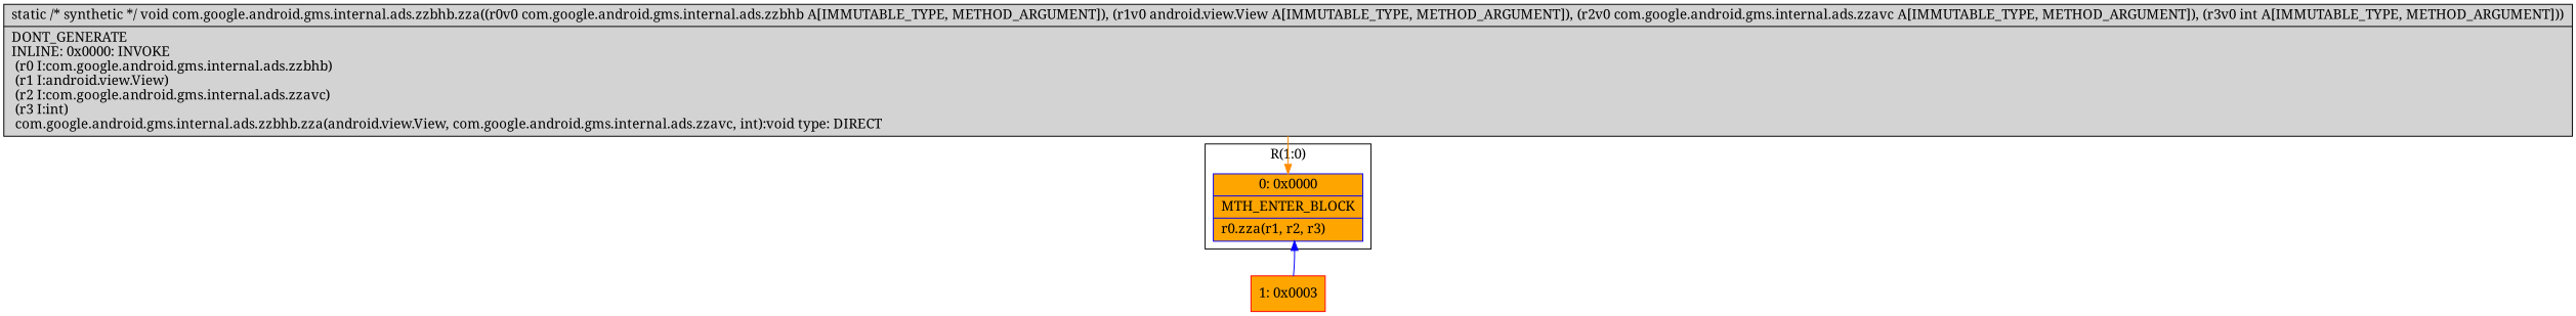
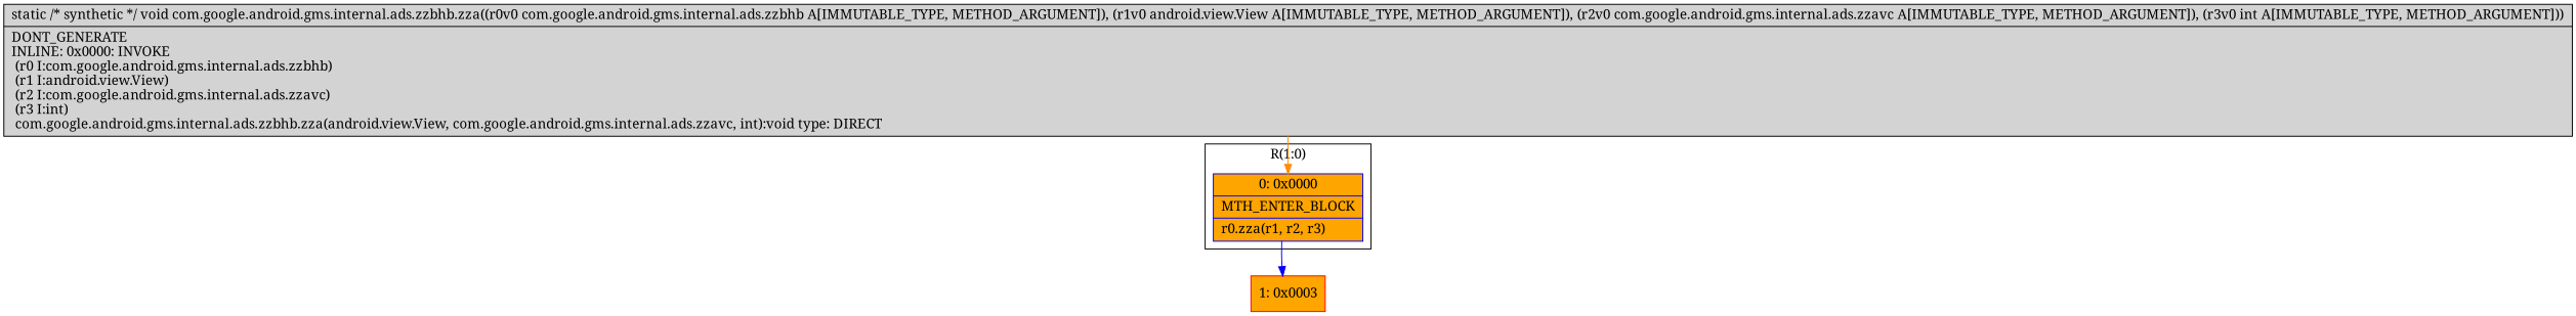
  digraph {
    fontname="Noto Serif"
    node [shape=record style=filled fillcolor=orange fontname="Noto Serif"]
    edge [fontname="Noto Serif"]
    n1 [color=blue label="{0\:\ 0x0000|MTH_ENTER_BLOCK\l|r0.zza(r1, r2, r3)\l}"]
    n2 [color=red label="{1\:\ 0x0003}"]
    n3 [label="{static \/* synthetic *\/ void com.google.android.gms.internal.ads.zzbhb.zza((r0v0 com.google.android.gms.internal.ads.zzbhb A[IMMUTABLE_TYPE, METHOD_ARGUMENT]), (r1v0 android.view.View A[IMMUTABLE_TYPE, METHOD_ARGUMENT]), (r2v0 com.google.android.gms.internal.ads.zzavc A[IMMUTABLE_TYPE, METHOD_ARGUMENT]), (r3v0 int A[IMMUTABLE_TYPE, METHOD_ARGUMENT]))  | DONT_GENERATE\lINLINE: 0x0000: INVOKE  \l  (r0 I:com.google.android.gms.internal.ads.zzbhb)\l  (r1 I:android.view.View)\l  (r2 I:com.google.android.gms.internal.ads.zzavc)\l  (r3 I:int)\l com.google.android.gms.internal.ads.zzbhb.zza(android.view.View, com.google.android.gms.internal.ads.zzavc, int):void type: DIRECT\l}" fillcolor=lightgrey]
    subgraph cluster_1 {
      label="R(1:0)"
      n1
    }
-   n2 -> n1 [color=blue]
+   n1 -> n2 [color=blue]
    n3 -> n1 [color=darkorange]
  }
